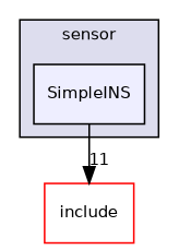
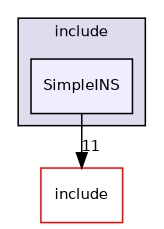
  digraph {
    compound=true
    node [fontname=Helvetica fontsize=10 shape=box style=filled]
    n1 [fillcolor="#eeeeff" label=SimpleINS pencolor=black]
    n2 [color=red fillcolor=white label=include]
    subgraph cluster_1 {
      bgcolor="#ddddee"
      fontname=Helvetica
      fontsize=10
-     label=sensor
+     label=include
      pencolor=black
      n1
    }
    n1 -> n2 [headlabel=11 labeldistance=1.5 labelfontname=Helvetica labelfontsize=10]
  }
